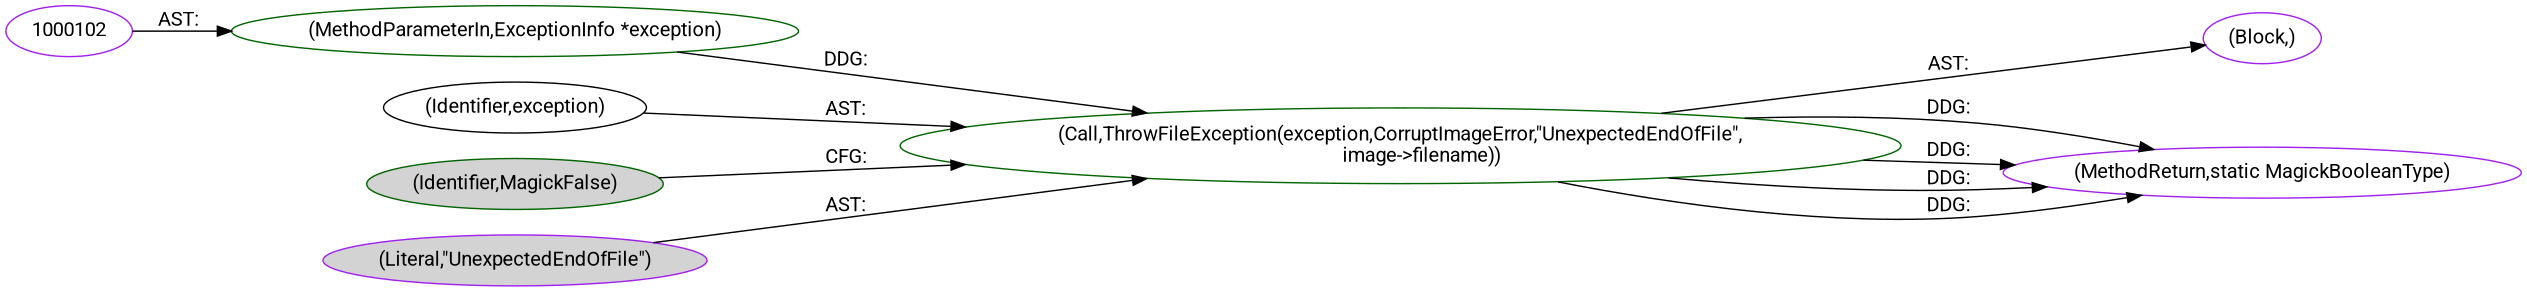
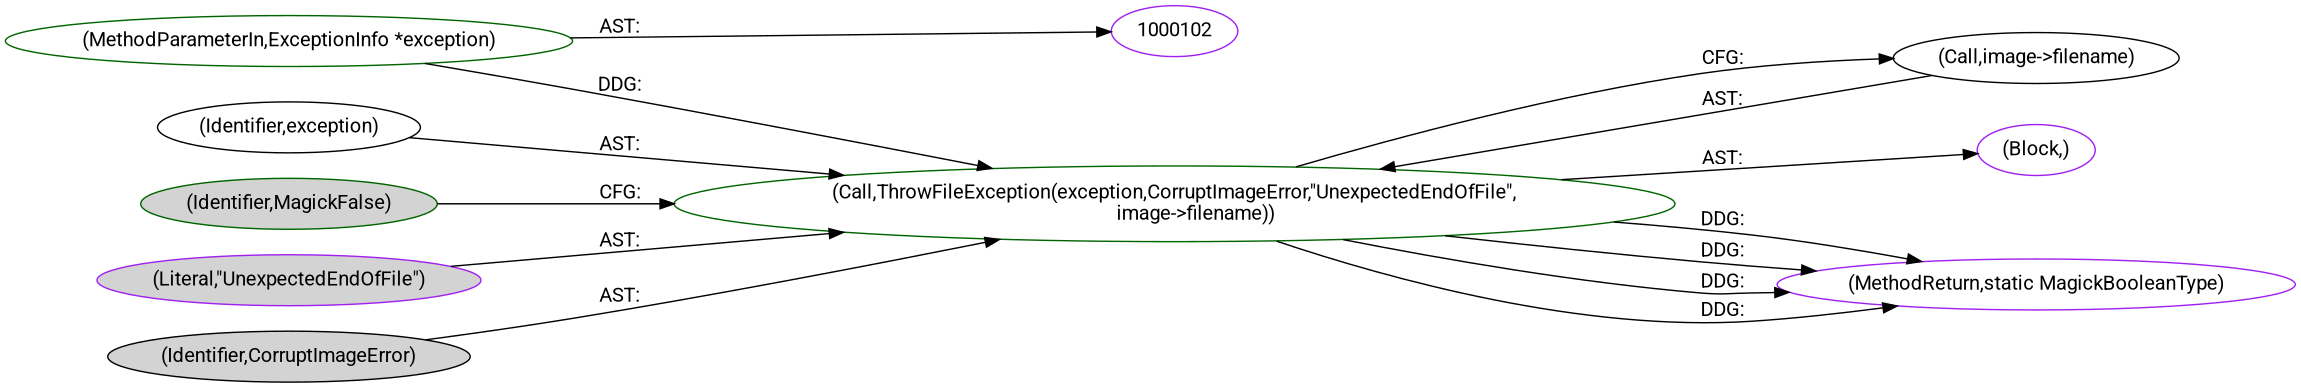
  digraph {
    fontname=Roboto
    rankdir=LR
    node [color=purple fillcolor=white fontname=Roboto style=filled]
    edge [fontname=Roboto]
    n1 [color=darkgreen label="(Call,ThrowFileException(exception,CorruptImageError,\"UnexpectedEndOfFile\",\n        image->filename))"]
+   n2 [color=black label="(Call,image->filename)"]
    n3 [label="(Block,)"]
    n4 [label="(MethodReturn,static MagickBooleanType)"]
    n5 [color=darkgreen label="(MethodParameterIn,ExceptionInfo *exception)"]
    1000102
    n7 [color=black label="(Identifier,exception)"]
    n8 [color=darkgreen fillcolor=lightgrey label="(Identifier,MagickFalse)"]
    n9 [fillcolor=lightgrey label="(Literal,\"UnexpectedEndOfFile\")"]
+   n10 [color=black fillcolor=lightgrey label="(Identifier,CorruptImageError)"]
+   n1 -> n2 [label="CFG: "]
    n1 -> n3 [label="AST: "]
    n1 -> n4 [label="DDG: "]
    n1 -> n4 [label="DDG: "]
    n1 -> n4 [label="DDG: "]
    n1 -> n4 [label="DDG: "]
+   n2 -> n1 [label="AST: "]
    n5 -> n1 [label="DDG: "]
-   1000102 -> n5 [label="AST: "]
+   n5 -> 1000102 [label="AST: "]
    n7 -> n1 [label="AST: "]
    n8 -> n1 [label="CFG: "]
    n9 -> n1 [label="AST: "]
+   n10 -> n1 [label="AST: "]
  }
